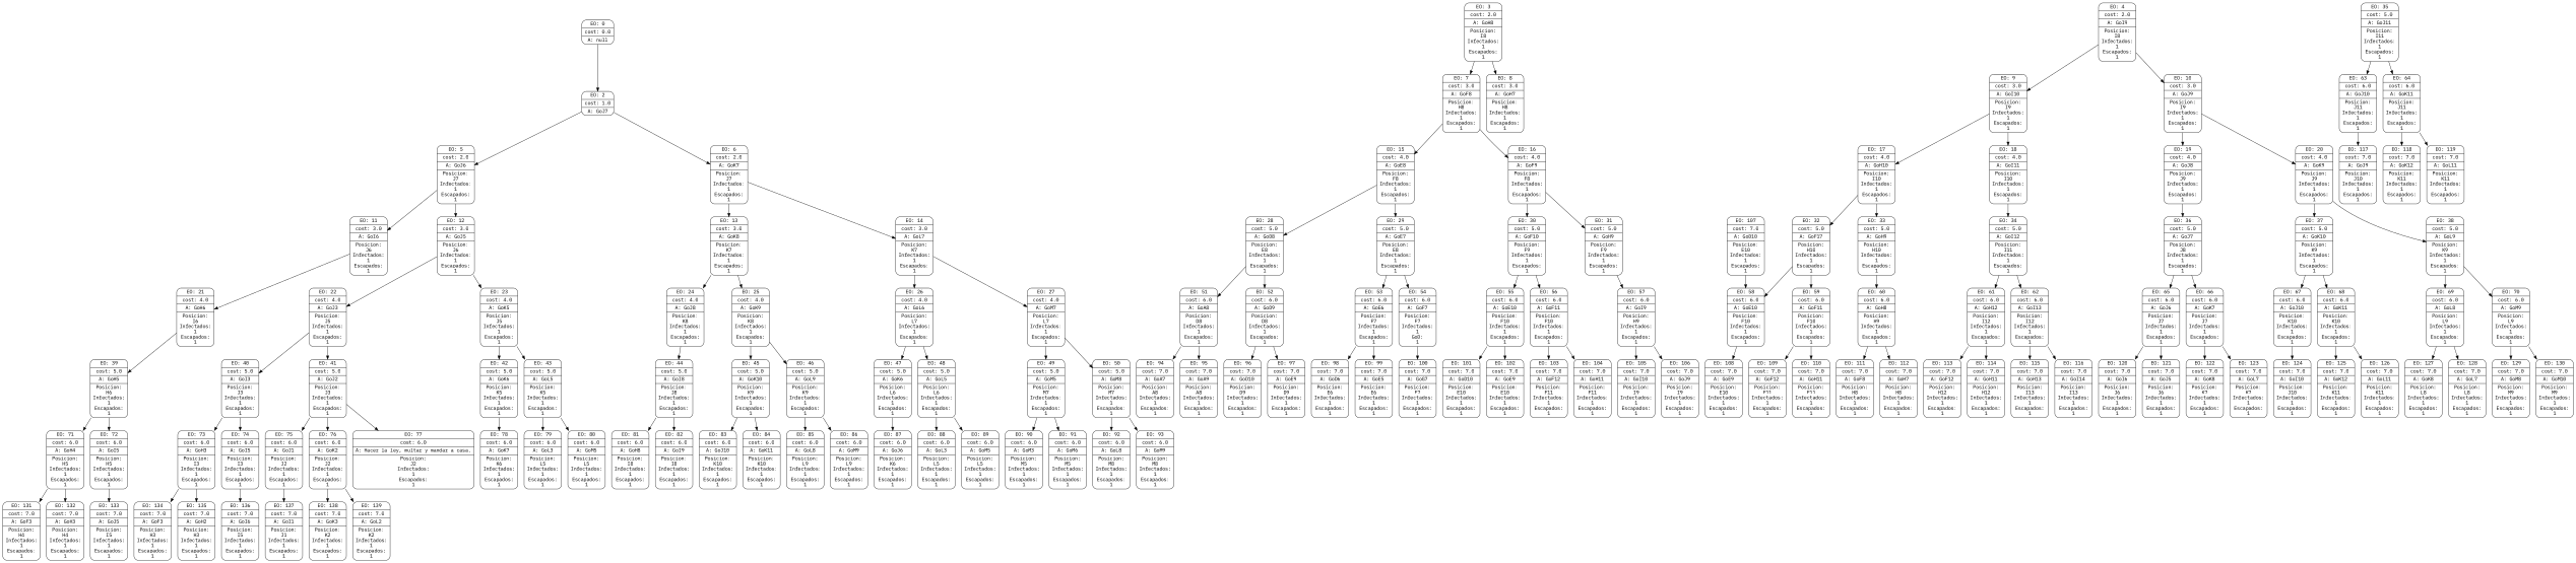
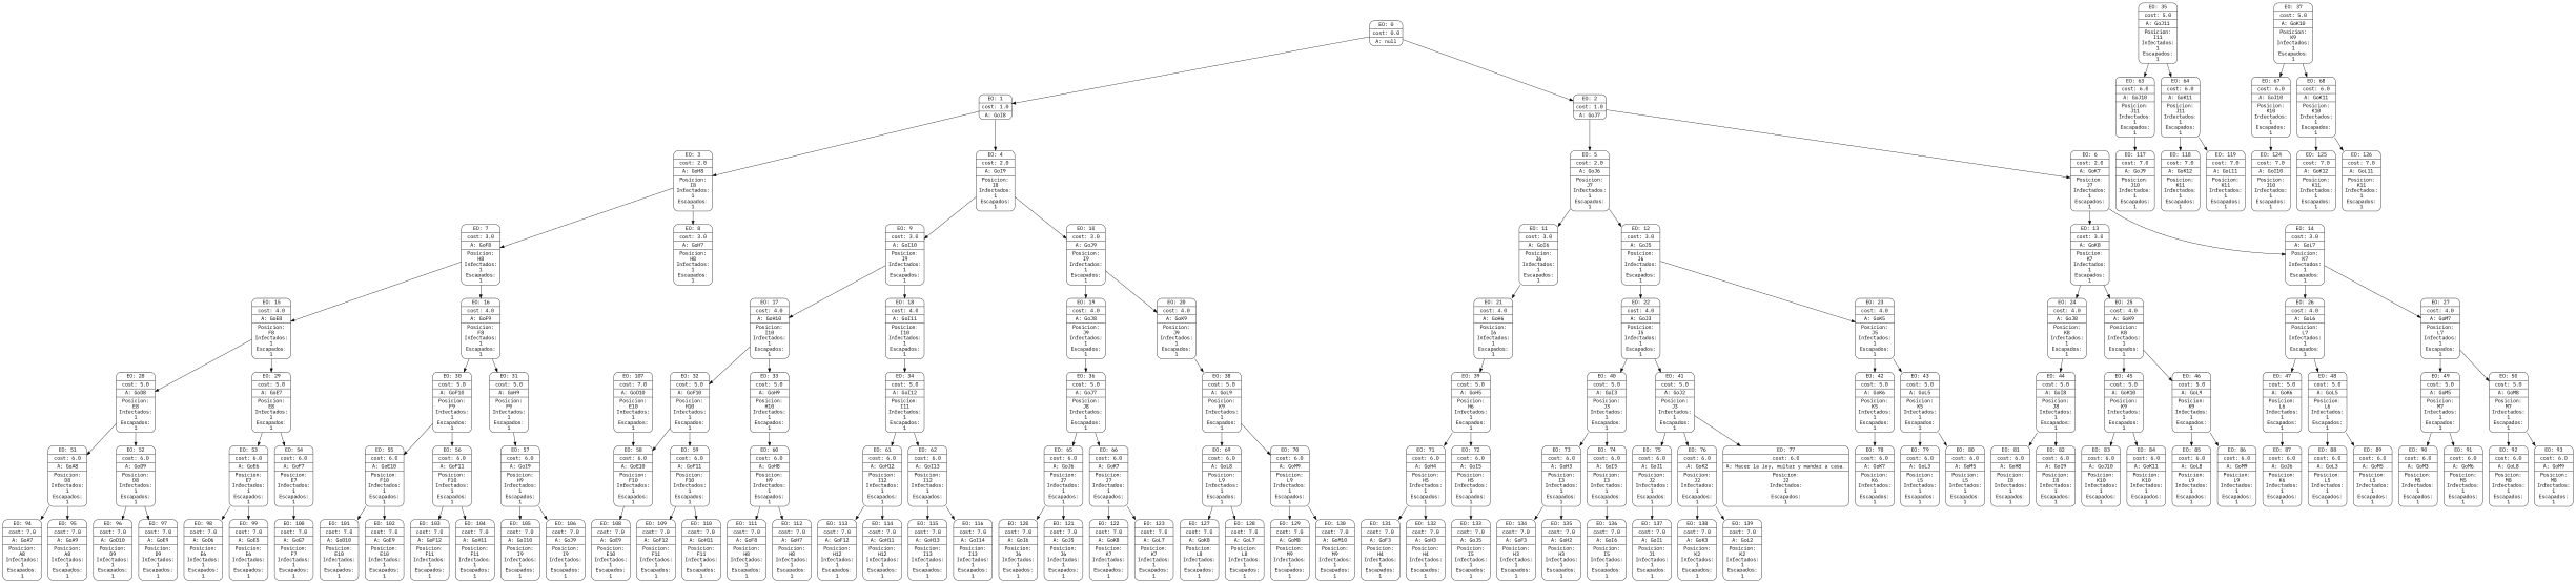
  digraph {
    fontname="IBM Plex Mono"
    node [fontname="IBM Plex Mono" shape=Mrecord]
    edge [fontname="IBM Plex Mono"]
    n1 [label="{EO: 0|cost: 0.0|A: null}"]
+   n2 [label="{EO: 1|cost: 1.0|A: GoI8}"]
    n3 [label="{EO: 2|cost: 1.0|A: GoJ7}"]
    n4 [label="{EO: 3|cost: 2.0|A: GoH8|Posicion:\nI8\nInfectados:\n1\nEscapados:\n1}"]
    n5 [label="{EO: 4|cost: 2.0|A: GoI9|Posicion:\nI8\nInfectados:\n1\nEscapados:\n1}"]
    n6 [label="{EO: 5|cost: 2.0|A: GoJ6|Posicion:\nJ7\nInfectados:\n1\nEscapados:\n1}"]
    n7 [label="{EO: 6|cost: 2.0|A: GoK7|Posicion:\nJ7\nInfectados:\n1\nEscapados:\n1}"]
    n8 [label="{EO: 7|cost: 3.0|A: GoF8|Posicion:\nH8\nInfectados:\n1\nEscapados:\n1}"]
    n9 [label="{EO: 8|cost: 3.0|A: GoH7|Posicion:\nH8\nInfectados:\n1\nEscapados:\n1}"]
    n10 [label="{EO: 9|cost: 3.0|A: GoI10|Posicion:\nI9\nInfectados:\n1\nEscapados:\n1}"]
    n11 [label="{EO: 10|cost: 3.0|A: GoJ9|Posicion:\nI9\nInfectados:\n1\nEscapados:\n1}"]
    n12 [label="{EO: 15|cost: 4.0|A: GoE8|Posicion:\nF8\nInfectados:\n1\nEscapados:\n1}"]
    n13 [label="{EO: 16|cost: 4.0|A: GoF9|Posicion:\nF8\nInfectados:\n1\nEscapados:\n1}"]
    n14 [label="{EO: 28|cost: 5.0|A: GoD8|Posicion:\nE8\nInfectados:\n1\nEscapados:\n1}"]
    n15 [label="{EO: 29|cost: 5.0|A: GoE7|Posicion:\nE8\nInfectados:\n1\nEscapados:\n1}"]
    n16 [label="{EO: 30|cost: 5.0|A: GoF10|Posicion:\nF9\nInfectados:\n1\nEscapados:\n1}"]
    n17 [label="{EO: 31|cost: 5.0|A: GoH9|Posicion:\nF9\nInfectados:\n1\nEscapados:\n1}"]
    n18 [label="{EO: 51|cost: 6.0|A: GoA8|Posicion:\nD8\nInfectados:\n1\nEscapados:\n1}"]
    n19 [label="{EO: 52|cost: 6.0|A: GoD9|Posicion:\nD8\nInfectados:\n1\nEscapados:\n1}"]
    n20 [label="{EO: 53|cost: 6.0|A: GoE6|Posicion:\nE7\nInfectados:\n1\nEscapados:\n1}"]
-   n21 [label="{EO: 54|cost: 6.0|A: GoF7|Posicion:\nE7\nInfectados:\n1\nGoD:\n1}"]
+   n21 [label="{EO: 54|cost: 6.0|A: GoF7|Posicion:\nE7\nInfectados:\n1\nEscapados:\n1}"]
    n22 [label="{EO: 94|cost: 7.0|A: GoA7|Posicion:\nA8\nInfectados:\n1\nEscapados:\n1}"]
    n23 [label="{EO: 95|cost: 7.0|A: GoA9|Posicion:\nA8\nInfectados:\n1\nEscapados:\n1}"]
    n24 [label="{EO: 96|cost: 7.0|A: GoD10|Posicion:\nD9\nInfectados:\n1\nEscapados:\n1}"]
    n25 [label="{EO: 97|cost: 7.0|A: GoE9|Posicion:\nD9\nInfectados:\n1\nEscapados:\n1}"]
    n26 [label="{EO: 98|cost: 7.0|A: GoD6|Posicion:\nE6\nInfectados:\n1\nEscapados:\n1}"]
    n27 [label="{EO: 99|cost: 7.0|A: GoE5|Posicion:\nE6\nInfectados:\n1\nEscapados:\n1}"]
    n28 [label="{EO: 100|cost: 7.0|A: GoG7|Posicion:\nF7\nInfectados:\n1\nEscapados:\n1}"]
    n29 [label="{EO: 55|cost: 6.0|A: GoE10|Posicion:\nF10\nInfectados:\n1\nEscapados:\n1}"]
    n30 [label="{EO: 56|cost: 6.0|A: GoF11|Posicion:\nF10\nInfectados:\n1\nEscapados:\n1}"]
    n31 [label="{EO: 57|cost: 6.0|A: GoI9|Posicion:\nH9\nInfectados:\n1\nEscapados:\n1}"]
    n32 [label="{EO: 101|cost: 7.0|A: GoD10|Posicion:\nE10\nInfectados:\n1\nEscapados:\n1}"]
    n33 [label="{EO: 102|cost: 7.0|A: GoE9|Posicion:\nE10\nInfectados:\n1\nEscapados:\n1}"]
    n34 [label="{EO: 103|cost: 7.0|A: GoF12|Posicion:\nF11\nInfectados:\n1\nEscapados:\n1}"]
    n35 [label="{EO: 104|cost: 7.0|A: GoH11|Posicion:\nF11\nInfectados:\n1\nEscapados:\n1}"]
    n36 [label="{EO: 105|cost: 7.0|A: GoI10|Posicion:\nI9\nInfectados:\n1\nEscapados:\n1}"]
    n37 [label="{EO: 106|cost: 7.0|A: GoJ9|Posicion:\nI9\nInfectados:\n1\nEscapados:\n1}"]
    n38 [label="{EO: 17|cost: 4.0|A: GoH10|Posicion:\nI10\nInfectados:\n1\nEscapados:\n1}"]
    n39 [label="{EO: 18|cost: 4.0|A: GoI11|Posicion:\nI10\nInfectados:\n1\nEscapados:\n1}"]
    n40 [label="{EO: 19|cost: 4.0|A: GoJ8|Posicion:\nJ9\nInfectados:\n1\nEscapados:\n1}"]
    n41 [label="{EO: 20|cost: 4.0|A: GoK9|Posicion:\nJ9\nInfectados:\n1\nEscapados:\n1}"]
-   n42 [label="{EO: 32|cost: 5.0|A: GoF17|Posicion:\nH10\nInfectados:\n1\nEscapados:\n1}"]
+   n42 [label="{EO: 32|cost: 5.0|A: GoF10|Posicion:\nH10\nInfectados:\n1\nEscapados:\n1}"]
    n43 [label="{EO: 33|cost: 5.0|A: GoH9|Posicion:\nH10\nInfectados:\n1\nEscapados:\n1}"]
    n44 [label="{EO: 34|cost: 5.0|A: GoI12|Posicion:\nI11\nInfectados:\n1\nEscapados:\n1}"]
    n45 [label="{EO: 58|cost: 6.0|A: GoE10|Posicion:\nF10\nInfectados:\n1\nEscapados:\n1}"]
    n46 [label="{EO: 59|cost: 6.0|A: GoF11|Posicion:\nF10\nInfectados:\n1\nEscapados:\n1}"]
    n47 [label="{EO: 60|cost: 6.0|A: GoH8|Posicion:\nH9\nInfectados:\n1\nEscapados:\n1}"]
    n48 [label="{EO: 108|cost: 7.0|A: GoE9|Posicion:\nE10\nInfectados:\n1\nEscapados:\n1}"]
    n49 [label="{EO: 109|cost: 7.0|A: GoF12|Posicion:\nF11\nInfectados:\n1\nEscapados:\n1}"]
    n50 [label="{EO: 110|cost: 7.0|A: GoH11|Posicion:\nF11\nInfectados:\n1\nEscapados:\n1}"]
    n51 [label="{EO: 107|cost: 7.0|A: GoD10|Posicion:\nE10\nInfectados:\n1\nEscapados:\n1}"]
    n52 [label="{EO: 111|cost: 7.0|A: GoF8|Posicion:\nH8\nInfectados:\n1\nEscapados:\n1}"]
    n53 [label="{EO: 112|cost: 7.0|A: GoH7|Posicion:\nH8\nInfectados:\n1\nEscapados:\n1}"]
    n54 [label="{EO: 61|cost: 6.0|A: GoH12|Posicion:\nI12\nInfectados:\n1\nEscapados:\n1}"]
    n55 [label="{EO: 62|cost: 6.0|A: GoI13|Posicion:\nI12\nInfectados:\n1\nEscapados:\n1}"]
    n56 [label="{EO: 35|cost: 5.0|A: GoJ11|Posicion:\nI11\nInfectados:\n1\nEscapados:\n1}"]
    n57 [label="{EO: 63|cost: 6.0|A: GoJ10|Posicion:\nJ11\nInfectados:\n1\nEscapados:\n1}"]
    n58 [label="{EO: 64|cost: 6.0|A: GoK11|Posicion:\nJ11\nInfectados:\n1\nEscapados:\n1}"]
    n59 [label="{EO: 113|cost: 7.0|A: GoF12|Posicion:\nH12\nInfectados:\n1\nEscapados:\n1}"]
    n60 [label="{EO: 114|cost: 7.0|A: GoH11|Posicion:\nH12\nInfectados:\n1\nEscapados:\n1}"]
    n61 [label="{EO: 115|cost: 7.0|A: GoH13|Posicion:\nI13\nInfectados:\n1\nEscapados:\n1}"]
    n62 [label="{EO: 116|cost: 7.0|A: GoI14|Posicion:\nI13\nInfectados:\n1\nEscapados:\n1}"]
    n63 [label="{EO: 117|cost: 7.0|A: GoJ9|Posicion:\nJ10\nInfectados:\n1\nEscapados:\n1}"]
    n64 [label="{EO: 118|cost: 7.0|A: GoK12|Posicion:\nK11\nInfectados:\n1\nEscapados:\n1}"]
    n65 [label="{EO: 119|cost: 7.0|A: GoL11|Posicion:\nK11\nInfectados:\n1\nEscapados:\n1}"]
    n66 [label="{EO: 36|cost: 5.0|A: GoJ7|Posicion:\nJ8\nInfectados:\n1\nEscapados:\n1}"]
    n67 [label="{EO: 37|cost: 5.0|A: GoK10|Posicion:\nK9\nInfectados:\n1\nEscapados:\n1}"]
    n68 [label="{EO: 38|cost: 5.0|A: GoL9|Posicion:\nK9\nInfectados:\n1\nEscapados:\n1}"]
    n69 [label="{EO: 65|cost: 6.0|A: GoJ6|Posicion:\nJ7\nInfectados:\n1\nEscapados:\n1}"]
    n70 [label="{EO: 66|cost: 6.0|A: GoK7|Posicion:\nJ7\nInfectados:\n1\nEscapados:\n1}"]
    n71 [label="{EO: 120|cost: 7.0|A: GoI6|Posicion:\nJ6\nInfectados:\n1\nEscapados:\n1}"]
    n72 [label="{EO: 121|cost: 7.0|A: GoJ5|Posicion:\nJ6\nInfectados:\n1\nEscapados:\n1}"]
    n73 [label="{EO: 122|cost: 7.0|A: GoK8|Posicion:\nK7\nInfectados:\n1\nEscapados:\n1}"]
    n74 [label="{EO: 123|cost: 7.0|A: GoL7|Posicion:\nK7\nInfectados:\n1\nEscapados:\n1}"]
    n75 [label="{EO: 67|cost: 6.0|A: GoJ10|Posicion:\nK10\nInfectados:\n1\nEscapados:\n1}"]
    n76 [label="{EO: 68|cost: 6.0|A: GoK11|Posicion:\nK10\nInfectados:\n1\nEscapados:\n1}"]
    n77 [label="{EO: 69|cost: 6.0|A: GoL8|Posicion:\nL9\nInfectados:\n1\nEscapados:\n1}"]
    n78 [label="{EO: 70|cost: 6.0|A: GoM9|Posicion:\nL9\nInfectados:\n1\nEscapados:\n1}"]
    n79 [label="{EO: 124|cost: 7.0|A: GoI10|Posicion:\nJ10\nInfectados:\n1\nEscapados:\n1}"]
    n80 [label="{EO: 125|cost: 7.0|A: GoK12|Posicion:\nK11\nInfectados:\n1\nEscapados:\n1}"]
    n81 [label="{EO: 126|cost: 7.0|A: GoL11|Posicion:\nK11\nInfectados:\n1\nEscapados:\n1}"]
    n82 [label="{EO: 127|cost: 7.0|A: GoK8|Posicion:\nL8\nInfectados:\n1\nEscapados:\n1}"]
    n83 [label="{EO: 128|cost: 7.0|A: GoL7|Posicion:\nL8\nInfectados:\n1\nEscapados:\n1}"]
    n84 [label="{EO: 129|cost: 7.0|A: GoM8|Posicion:\nM9\nInfectados:\n1\nEscapados:\n1}"]
    n85 [label="{EO: 130|cost: 7.0|A: GoM10|Posicion:\nM9\nInfectados:\n1\nEscapados:\n1}"]
    n86 [label="{EO: 11|cost: 3.0|A: GoI6|Posicion:\nJ6\nInfectados:\n1\nEscapados:\n1}"]
    n87 [label="{EO: 12|cost: 3.0|A: GoJ5|Posicion:\nJ6\nInfectados:\n1\nEscapados:\n1}"]
    n88 [label="{EO: 13|cost: 3.0|A: GoK8|Posicion:\nK7\nInfectados:\n1\nEscapados:\n1}"]
    n89 [label="{EO: 14|cost: 3.0|A: GoL7|Posicion:\nK7\nInfectados:\n1\nEscapados:\n1}"]
    n90 [label="{EO: 21|cost: 4.0|A: GoH6|Posicion:\nI6\nInfectados:\n1\nEscapados:\n1}"]
    n91 [label="{EO: 22|cost: 4.0|A: GoJ3|Posicion:\nJ5\nInfectados:\n1\nEscapados:\n1}"]
    n92 [label="{EO: 23|cost: 4.0|A: GoK5|Posicion:\nJ5\nInfectados:\n1\nEscapados:\n1}"]
    n93 [label="{EO: 39|cost: 5.0|A: GoH5|Posicion:\nH6\nInfectados:\n1\nEscapados:\n1}"]
    n94 [label="{EO: 71|cost: 6.0|A: GoH4|Posicion:\nH5\nInfectados:\n1\nEscapados:\n1}"]
    n95 [label="{EO: 72|cost: 6.0|A: GoI5|Posicion:\nH5\nInfectados:\n1\nEscapados:\n1}"]
    n96 [label="{EO: 131|cost: 7.0|A: GoF3|Posicion:\nH4\nInfectados:\n1\nEscapados:\n1}"]
    n97 [label="{EO: 132|cost: 7.0|A: GoH3|Posicion:\nH4\nInfectados:\n1\nEscapados:\n1}"]
    n98 [label="{EO: 133|cost: 7.0|A: GoJ5|Posicion:\nI5\nInfectados:\n1\nEscapados:\n1}"]
    n99 [label="{EO: 40|cost: 5.0|A: GoI3|Posicion:\nJ3\nInfectados:\n1\nEscapados:\n1}"]
    n100 [label="{EO: 41|cost: 5.0|A: GoJ2|Posicion:\nJ3\nInfectados:\n1\nEscapados:\n1}"]
    n101 [label="{EO: 42|cost: 5.0|A: GoK6|Posicion:\nK5\nInfectados:\n1\nEscapados:\n1}"]
    n102 [label="{EO: 43|cost: 5.0|A: GoL5|Posicion:\nK5\nInfectados:\n1\nEscapados:\n1}"]
    n103 [label="{EO: 73|cost: 6.0|A: GoH3|Posicion:\nI3\nInfectados:\n1\nEscapados:\n1}"]
    n104 [label="{EO: 74|cost: 6.0|A: GoI5|Posicion:\nI3\nInfectados:\n1\nEscapados:\n1}"]
    n105 [label="{EO: 75|cost: 6.0|A: GoJ1|Posicion:\nJ2\nInfectados:\n1\nEscapados:\n1}"]
    n106 [label="{EO: 76|cost: 6.0|A: GoK2|Posicion:\nJ2\nInfectados:\n1\nEscapados:\n1}"]
    n107 [label="{EO: 77|cost: 6.0|A: Hacer la ley, multar y mandar a casa.|Posicion:\nJ2\nInfectados:\n1\nEscapados:\n1}"]
    n108 [label="{EO: 134|cost: 7.0|A: GoF3|Posicion:\nH3\nInfectados:\n1\nEscapados:\n1}"]
    n109 [label="{EO: 135|cost: 7.0|A: GoH2|Posicion:\nH3\nInfectados:\n1\nEscapados:\n1}"]
    n110 [label="{EO: 136|cost: 7.0|A: GoI6|Posicion:\nI5\nInfectados:\n1\nEscapados:\n1}"]
    n111 [label="{EO: 137|cost: 7.0|A: GoI1|Posicion:\nJ1\nInfectados:\n1\nEscapados:\n1}"]
    n112 [label="{EO: 138|cost: 7.0|A: GoK3|Posicion:\nK2\nInfectados:\n1\nEscapados:\n1}"]
    n113 [label="{EO: 139|cost: 7.0|A: GoL2|Posicion:\nK2\nInfectados:\n1\nEscapados:\n1}"]
    n114 [label="{EO: 78|cost: 6.0|A: GoK7|Posicion:\nK6\nInfectados:\n1\nEscapados:\n1}"]
    n115 [label="{EO: 79|cost: 6.0|A: GoL3|Posicion:\nL5\nInfectados:\n1\nEscapados:\n1}"]
    n116 [label="{EO: 80|cost: 6.0|A: GoM5|Posicion:\nL5\nInfectados:\n1\nEscapados:\n1}"]
    n117 [label="{EO: 24|cost: 4.0|A: GoJ8|Posicion:\nK8\nInfectados:\n1\nEscapados:\n1}"]
    n118 [label="{EO: 25|cost: 4.0|A: GoK9|Posicion:\nK8\nInfectados:\n1\nEscapados:\n1}"]
    n119 [label="{EO: 26|cost: 4.0|A: GoL6|Posicion:\nL7\nInfectados:\n1\nEscapados:\n1}"]
    n120 [label="{EO: 27|cost: 4.0|A: GoM7|Posicion:\nL7\nInfectados:\n1\nEscapados:\n1}"]
    n121 [label="{EO: 44|cost: 5.0|A: GoI8|Posicion:\nJ8\nInfectados:\n1\nEscapados:\n1}"]
    n122 [label="{EO: 45|cost: 5.0|A: GoK10|Posicion:\nK9\nInfectados:\n1\nEscapados:\n1}"]
    n123 [label="{EO: 46|cost: 5.0|A: GoL9|Posicion:\nK9\nInfectados:\n1\nEscapados:\n1}"]
    n124 [label="{EO: 81|cost: 6.0|A: GoH8|Posicion:\nI8\nInfectados:\n1\nEscapados:\n1}"]
    n125 [label="{EO: 82|cost: 6.0|A: GoI9|Posicion:\nI8\nInfectados:\n1\nEscapados:\n1}"]
    n126 [label="{EO: 83|cost: 6.0|A: GoJ10|Posicion:\nK10\nInfectados:\n1\nEscapados:\n1}"]
    n127 [label="{EO: 84|cost: 6.0|A: GoK11|Posicion:\nK10\nInfectados:\n1\nEscapados:\n1}"]
    n128 [label="{EO: 85|cost: 6.0|A: GoL8|Posicion:\nL9\nInfectados:\n1\nEscapados:\n1}"]
    n129 [label="{EO: 86|cost: 6.0|A: GoM9|Posicion:\nL9\nInfectados:\n1\nEscapados:\n1}"]
    n130 [label="{EO: 47|cost: 5.0|A: GoK6|Posicion:\nL6\nInfectados:\n1\nEscapados:\n1}"]
    n131 [label="{EO: 48|cost: 5.0|A: GoL5|Posicion:\nL6\nInfectados:\n1\nEscapados:\n1}"]
    n132 [label="{EO: 49|cost: 5.0|A: GoM5|Posicion:\nM7\nInfectados:\n1\nEscapados:\n1}"]
    n133 [label="{EO: 50|cost: 5.0|A: GoM8|Posicion:\nM7\nInfectados:\n1\nEscapados:\n1}"]
    n134 [label="{EO: 87|cost: 6.0|A: GoJ6|Posicion:\nK6\nInfectados:\n1\nEscapados:\n1}"]
    n135 [label="{EO: 88|cost: 6.0|A: GoL3|Posicion:\nL5\nInfectados:\n1\nEscapados:\n1}"]
    n136 [label="{EO: 89|cost: 6.0|A: GoM5|Posicion:\nL5\nInfectados:\n1\nEscapados:\n1}"]
    n137 [label="{EO: 90|cost: 6.0|A: GoM3|Posicion:\nM5\nInfectados:\n1\nEscapados:\n1}"]
    n138 [label="{EO: 91|cost: 6.0|A: GoM6|Posicion:\nM5\nInfectados:\n1\nEscapados:\n1}"]
    n139 [label="{EO: 92|cost: 6.0|A: GoL8|Posicion:\nM8\nInfectados:\n1\nEscapados:\n1}"]
    n140 [label="{EO: 93|cost: 6.0|A: GoM9|Posicion:\nM8\nInfectados:\n1\nEscapados:\n1}"]
+   n1 -> n2
    n1 -> n3
+   n2 -> n4
+   n2 -> n5
    n3 -> n6
    n3 -> n7
    n4 -> n8
    n4 -> n9
    n5 -> n10
    n5 -> n11
    n6 -> n86
    n6 -> n87
    n7 -> n88
    n7 -> n89
    n8 -> n12
    n8 -> n13
    n10 -> n38
    n10 -> n39
    n11 -> n40
    n11 -> n41
    n12 -> n14
    n12 -> n15
    n13 -> n16
    n13 -> n17
    n14 -> n18
    n14 -> n19
    n15 -> n20
    n15 -> n21
    n16 -> n29
    n16 -> n30
    n17 -> n31
    n18 -> n22
    n18 -> n23
    n19 -> n24
    n19 -> n25
    n20 -> n26
    n20 -> n27
    n21 -> n28
    n29 -> n32
    n29 -> n33
    n30 -> n34
    n30 -> n35
    n31 -> n36
    n31 -> n37
    n38 -> n42
    n38 -> n43
    n39 -> n44
    n40 -> n66
-   n41 -> n67
    n41 -> n68
    n42 -> n45
    n42 -> n46
    n43 -> n47
    n44 -> n54
    n44 -> n55
    n45 -> n48
    n46 -> n49
    n46 -> n50
    n47 -> n52
    n47 -> n53
    n51 -> n45
    n54 -> n59
    n54 -> n60
    n55 -> n61
    n55 -> n62
    n56 -> n57
    n56 -> n58
    n57 -> n63
    n58 -> n64
    n58 -> n65
    n66 -> n69
    n66 -> n70
    n67 -> n75
    n67 -> n76
    n68 -> n77
    n68 -> n78
    n69 -> n71
    n69 -> n72
    n70 -> n73
    n70 -> n74
    n75 -> n79
    n76 -> n80
    n76 -> n81
    n77 -> n82
    n77 -> n83
    n78 -> n84
    n78 -> n85
    n86 -> n90
    n87 -> n91
    n87 -> n92
    n88 -> n117
    n88 -> n118
    n89 -> n119
    n89 -> n120
    n90 -> n93
    n91 -> n99
    n91 -> n100
    n92 -> n101
    n92 -> n102
    n93 -> n94
    n93 -> n95
    n94 -> n96
    n94 -> n97
    n95 -> n98
    n99 -> n103
    n99 -> n104
    n100 -> n105
    n100 -> n106
    n100 -> n107
    n101 -> n114
    n102 -> n115
    n102 -> n116
    n103 -> n108
    n103 -> n109
    n104 -> n110
    n105 -> n111
    n106 -> n112
    n106 -> n113
    n117 -> n121
    n118 -> n122
    n118 -> n123
    n119 -> n130
    n119 -> n131
    n120 -> n132
    n120 -> n133
    n121 -> n124
    n121 -> n125
    n122 -> n126
    n122 -> n127
    n123 -> n128
    n123 -> n129
    n130 -> n134
    n131 -> n135
    n131 -> n136
    n132 -> n137
    n132 -> n138
    n133 -> n139
    n133 -> n140
  }
